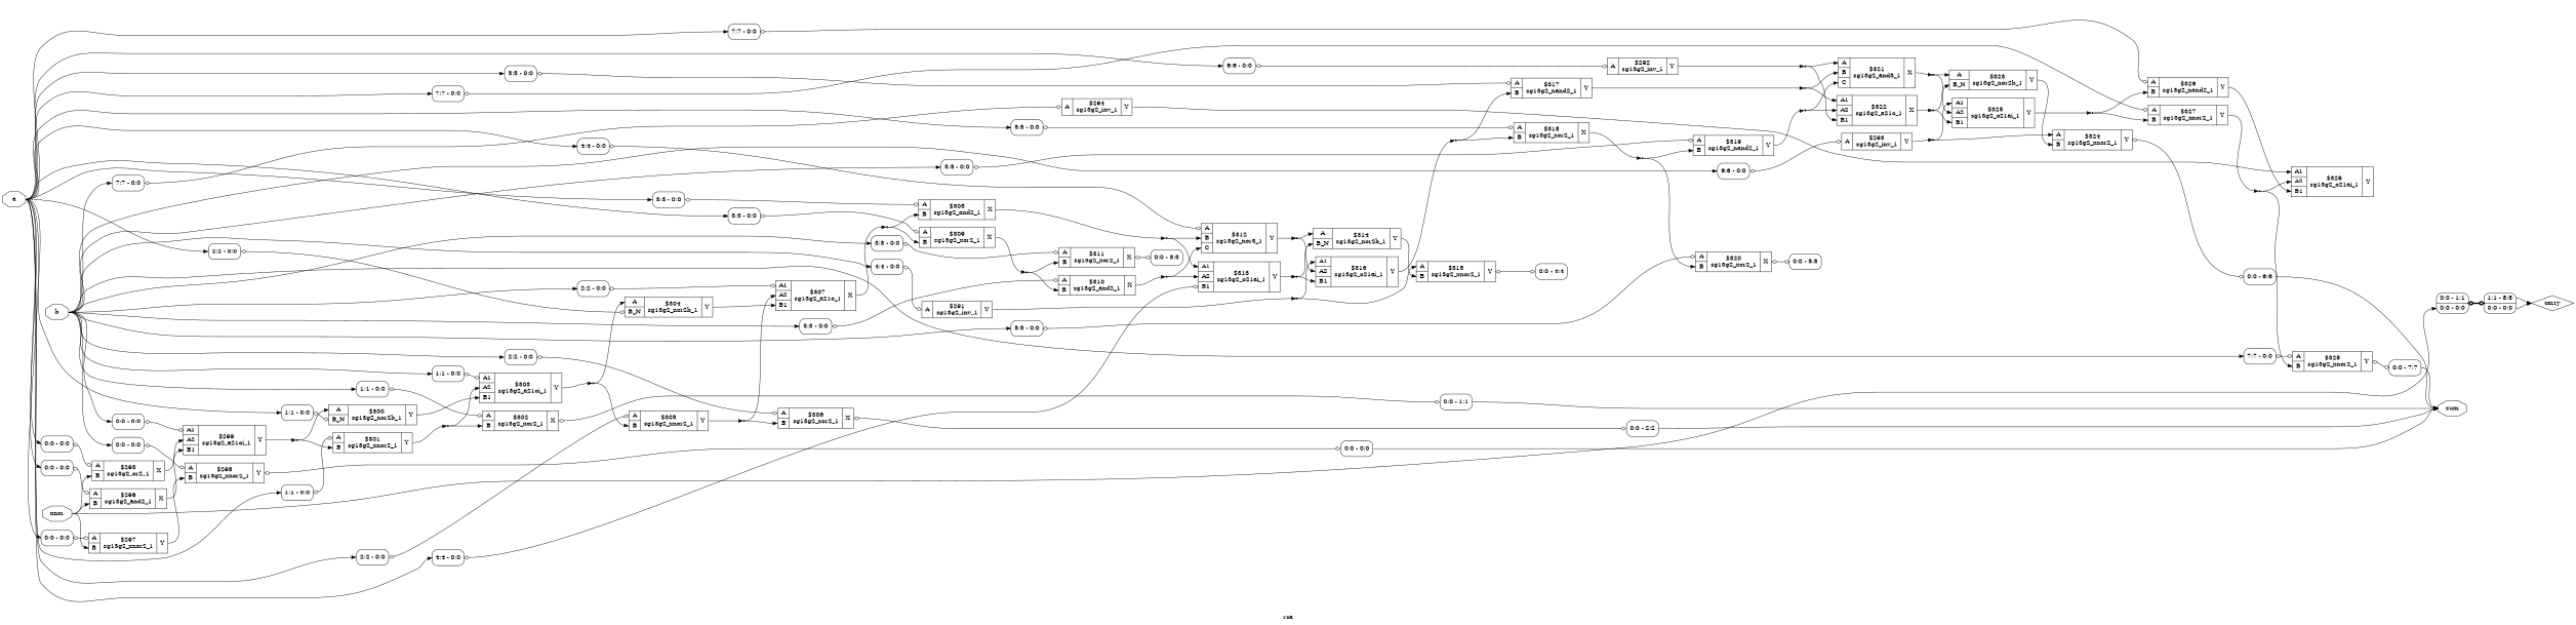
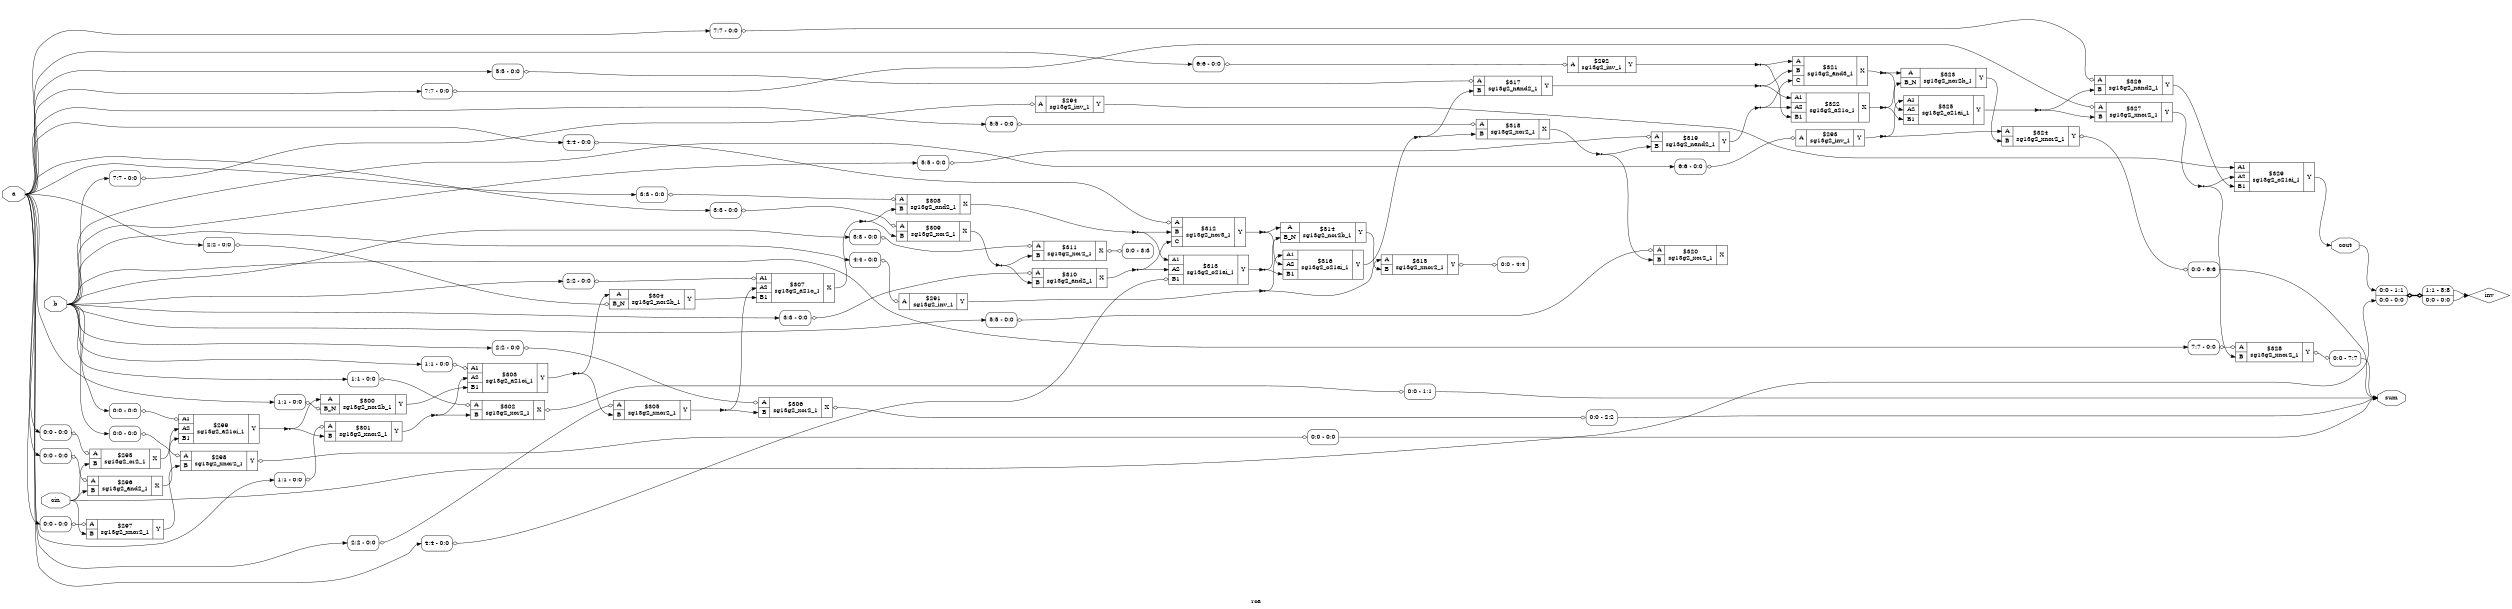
  digraph {
    label=rca
    rankdir=LR
    remincross=true
    node [shape=record]
    edge [color=black fontcolor=black headport=w tailport=e]
    n31 [color=black fontcolor=black label=a shape=octagon]
    x1 [color=black fontcolor=black label="<s0> 6:6 - 0:0 " style=rounded]
    x4 [color=black fontcolor=black label="<s0> 0:0 - 0:0 " style=rounded]
    x5 [color=black fontcolor=black label="<s0> 0:0 - 0:0 " style=rounded]
    x6 [color=black fontcolor=black label="<s0> 0:0 - 0:0 " style=rounded]
    x10 [color=black fontcolor=black label="<s0> 1:1 - 0:0 " style=rounded]
    x11 [color=black fontcolor=black label="<s0> 1:1 - 0:0 " style=rounded]
    x15 [color=black fontcolor=black label="<s0> 2:2 - 0:0 " style=rounded]
    x16 [color=black fontcolor=black label="<s0> 2:2 - 0:0 " style=rounded]
    x20 [color=black fontcolor=black label="<s0> 3:3 - 0:0 " style=rounded]
    x21 [color=black fontcolor=black label="<s0> 3:3 - 0:0 " style=rounded]
    x25 [color=black fontcolor=black label="<s0> 4:4 - 0:0 " style=rounded]
    x26 [color=black fontcolor=black label="<s0> 4:4 - 0:0 " style=rounded]
    x28 [color=black fontcolor=black label="<s0> 5:5 - 0:0 " style=rounded]
    x29 [color=black fontcolor=black label="<s0> 5:5 - 0:0 " style=rounded]
    x34 [color=black fontcolor=black label="<s0> 7:7 - 0:0 " style=rounded]
    x35 [color=black fontcolor=black label="<s0> 7:7 - 0:0 " style=rounded]
    c40 [label="{{<p37> A}|$292\nsg13g2_inv_1|{<p38> Y}}"]
    c45 [label="{{<p37> A|<p43> B}|$295\nsg13g2_or2_1|{<p44> X}}"]
    c46 [label="{{<p37> A|<p43> B}|$296\nsg13g2_and2_1|{<p44> X}}"]
    c47 [label="{{<p37> A|<p43> B}|$297\nsg13g2_xnor2_1|{<p38> Y}}"]
    c54 [label="{{<p37> A|<p53> B_N}|$300\nsg13g2_nor2b_1|{<p38> Y}}"]
    c55 [label="{{<p37> A|<p43> B}|$301\nsg13g2_xnor2_1|{<p38> Y}}"]
    c58 [label="{{<p37> A|<p53> B_N}|$304\nsg13g2_nor2b_1|{<p38> Y}}"]
    c59 [label="{{<p37> A|<p43> B}|$305\nsg13g2_xnor2_1|{<p38> Y}}"]
    c62 [label="{{<p37> A|<p43> B}|$308\nsg13g2_and2_1|{<p44> X}}"]
    c63 [label="{{<p37> A|<p43> B}|$309\nsg13g2_xor2_1|{<p44> X}}"]
    c67 [label="{{<p37> A|<p43> B|<p66> C}|$312\nsg13g2_nor3_1|{<p38> Y}}"]
    c68 [label="{{<p49> A1|<p50> A2|<p51> B1}|$313\nsg13g2_o21ai_1|{<p38> Y}}"]
    c72 [label="{{<p37> A|<p43> B}|$317\nsg13g2_nand2_1|{<p38> Y}}"]
    c73 [label="{{<p37> A|<p43> B}|$318\nsg13g2_xor2_1|{<p44> X}}"]
    c81 [label="{{<p37> A|<p43> B}|$326\nsg13g2_nand2_1|{<p38> Y}}"]
    c82 [label="{{<p37> A|<p43> B}|$327\nsg13g2_xnor2_1|{<p38> Y}}"]
    n32 [color=black fontcolor=black label=b shape=octagon]
    x0 [color=black fontcolor=black label="<s0> 4:4 - 0:0 " style=rounded]
    x2 [color=black fontcolor=black label="<s0> 6:6 - 0:0 " style=rounded]
    x3 [color=black fontcolor=black label="<s0> 7:7 - 0:0 " style=rounded]
    x7 [color=black fontcolor=black label="<s0> 0:0 - 0:0 " style=rounded]
    x9 [color=black fontcolor=black label="<s0> 0:0 - 0:0 " style=rounded]
    x12 [color=black fontcolor=black label="<s0> 1:1 - 0:0 " style=rounded]
    x14 [color=black fontcolor=black label="<s0> 1:1 - 0:0 " style=rounded]
    x17 [color=black fontcolor=black label="<s0> 2:2 - 0:0 " style=rounded]
    x19 [color=black fontcolor=black label="<s0> 2:2 - 0:0 " style=rounded]
    x22 [color=black fontcolor=black label="<s0> 3:3 - 0:0 " style=rounded]
    x23 [color=black fontcolor=black label="<s0> 3:3 - 0:0 " style=rounded]
    x30 [color=black fontcolor=black label="<s0> 5:5 - 0:0 " style=rounded]
    x31 [color=black fontcolor=black label="<s0> 5:5 - 0:0 " style=rounded]
    x36 [color=black fontcolor=black label="<s0> 7:7 - 0:0 " style=rounded]
    c39 [label="{{<p37> A}|$291\nsg13g2_inv_1|{<p38> Y}}"]
    c41 [label="{{<p37> A}|$293\nsg13g2_inv_1|{<p38> Y}}"]
    c42 [label="{{<p37> A}|$294\nsg13g2_inv_1|{<p38> Y}}"]
    c48 [label="{{<p37> A|<p43> B}|$298\nsg13g2_xnor2_1|{<p38> Y}}"]
    c52 [label="{{<p49> A1|<p50> A2|<p51> B1}|$299\nsg13g2_a21oi_1|{<p38> Y}}"]
    c56 [label="{{<p37> A|<p43> B}|$302\nsg13g2_xor2_1|{<p44> X}}"]
    c57 [label="{{<p49> A1|<p50> A2|<p51> B1}|$303\nsg13g2_a21oi_1|{<p38> Y}}"]
    c60 [label="{{<p37> A|<p43> B}|$306\nsg13g2_xor2_1|{<p44> X}}"]
    c61 [label="{{<p49> A1|<p50> A2|<p51> B1}|$307\nsg13g2_a21o_1|{<p44> X}}"]
    c64 [label="{{<p37> A|<p43> B}|$310\nsg13g2_and2_1|{<p44> X}}"]
    c65 [label="{{<p37> A|<p43> B}|$311\nsg13g2_xor2_1|{<p44> X}}"]
    c74 [label="{{<p37> A|<p43> B}|$319\nsg13g2_nand2_1|{<p38> Y}}"]
    c75 [label="{{<p37> A|<p43> B}|$320\nsg13g2_xor2_1|{<p44> X}}"]
    c83 [label="{{<p37> A|<p43> B}|$328\nsg13g2_xnor2_1|{<p38> Y}}"]
-   n33 [color=black fontcolor=black label=carry shape=diamond]
-   n34 [color=black fontcolor=black label=xnor shape=octagon]
+   n33 [color=black fontcolor=black label=inv shape=diamond]
+   n34 [color=black fontcolor=black label=cin shape=octagon]
    x38 [color=black fontcolor=black label="<s1> 0:0 - 1:1 |<s0> 0:0 - 0:0 " style=rounded]
    x39 [color=black fontcolor=black label="<s1> 1:1 - 8:8 |<s0> 0:0 - 0:0 " style=rounded]
+   n35 [color=black fontcolor=black label=cout shape=octagon]
    n36 [color=black fontcolor=black label=sum shape=octagon]
    n1 [shape=point]
    c70 [label="{{<p37> A|<p43> B}|$315\nsg13g2_xnor2_1|{<p38> Y}}"]
    c71 [label="{{<p49> A1|<p50> A2|<p51> B1}|$316\nsg13g2_o21ai_1|{<p38> Y}}"]
    n2 [shape=point]
    c76 [label="{{<p37> A|<p43> B|<p66> C}|$321\nsg13g2_and3_1|{<p44> X}}"]
    c77 [label="{{<p49> A1|<p50> A2|<p51> B1}|$322\nsg13g2_a21o_1|{<p44> X}}"]
    n3 [shape=point]
    c79 [label="{{<p37> A|<p43> B}|$324\nsg13g2_xnor2_1|{<p38> Y}}"]
    c80 [label="{{<p49> A1|<p50> A2|<p51> B1}|$325\nsg13g2_o21ai_1|{<p38> Y}}"]
    c84 [label="{{<p49> A1|<p50> A2|<p51> B1}|$329\nsg13g2_o21ai_1|{<p38> Y}}"]
    n8 [shape=point]
    x8 [color=black fontcolor=black label="<s0> 0:0 - 0:0 " style=rounded]
    n11 [shape=point]
    n10 [shape=point]
    x13 [color=black fontcolor=black label="<s0> 0:0 - 1:1 " style=rounded]
    n14 [shape=point]
    n13 [shape=point]
    x18 [color=black fontcolor=black label="<s0> 0:0 - 2:2 " style=rounded]
    n15 [shape=point]
    n16 [shape=point]
    n17 [shape=point]
    x24 [color=black fontcolor=black label="<s0> 0:0 - 3:3 " style=rounded]
    n18 [shape=point]
    c69 [label="{{<p37> A|<p53> B_N}|$314\nsg13g2_nor2b_1|{<p38> Y}}"]
    n19 [shape=point]
    x27 [color=black fontcolor=black label="<s0> 0:0 - 4:4 " style=rounded]
    n21 [shape=point]
    n22 [shape=point]
    n23 [shape=point]
    n24 [shape=point]
-   x32 [color=black fontcolor=black label="<s0> 0:0 - 5:5 " style=rounded]
    n25 [shape=point]
    c78 [label="{{<p37> A|<p53> B_N}|$323\nsg13g2_nor2b_1|{<p38> Y}}"]
    n26 [shape=point]
    x33 [color=black fontcolor=black label="<s0> 0:0 - 6:6 " style=rounded]
    n28 [shape=point]
    n30 [shape=point]
    x37 [color=black fontcolor=black label="<s0> 0:0 - 7:7 " style=rounded]
    n31 -> x1 [headport="s0:w"]
    n31 -> x4 [headport="s0:w"]
    n31 -> x5 [headport="s0:w"]
    n31 -> x6 [headport="s0:w"]
    n31 -> x10 [headport="s0:w"]
    n31 -> x11 [headport="s0:w"]
    n31 -> x15 [headport="s0:w"]
    n31 -> x16 [headport="s0:w"]
    n31 -> x20 [headport="s0:w"]
    n31 -> x21 [headport="s0:w"]
    n31 -> x25 [headport="s0:w"]
    n31 -> x26 [headport="s0:w"]
    n31 -> x28 [headport="s0:w"]
    n31 -> x29 [headport="s0:w"]
    n31 -> x34 [headport="s0:w"]
    n31 -> x35 [headport="s0:w"]
    x1 -> c40 [arrowhead=odiamond arrowtail=odiamond dir=both headport="p37:w"]
    x4 -> c45 [arrowhead=odiamond arrowtail=odiamond dir=both headport="p37:w"]
    x5 -> c46 [arrowhead=odiamond arrowtail=odiamond dir=both headport="p37:w"]
    x6 -> c47 [arrowhead=odiamond arrowtail=odiamond dir=both headport="p37:w"]
    x10 -> c54 [arrowhead=odiamond arrowtail=odiamond dir=both headport="p53:w"]
    x11 -> c55 [arrowhead=odiamond arrowtail=odiamond dir=both headport="p37:w"]
    x15 -> c58 [arrowhead=odiamond arrowtail=odiamond dir=both headport="p53:w"]
    x16 -> c59 [arrowhead=odiamond arrowtail=odiamond dir=both headport="p37:w"]
    x20 -> c62 [arrowhead=odiamond arrowtail=odiamond dir=both headport="p37:w"]
    x21 -> c63 [arrowhead=odiamond arrowtail=odiamond dir=both headport="p37:w"]
    x25 -> c67 [arrowhead=odiamond arrowtail=odiamond dir=both headport="p37:w"]
    x26 -> c68 [arrowhead=odiamond arrowtail=odiamond dir=both headport="p51:w"]
    x28 -> c72 [arrowhead=odiamond arrowtail=odiamond dir=both headport="p37:w"]
    x29 -> c73 [arrowhead=odiamond arrowtail=odiamond dir=both headport="p37:w"]
    x34 -> c81 [arrowhead=odiamond arrowtail=odiamond dir=both headport="p37:w"]
    x35 -> c82 [arrowhead=odiamond arrowtail=odiamond dir=both headport="p37:w"]
    c40 -> n2 [tailport="p38:e"]
    c45 -> c52 [headport="p50:w" tailport="p44:e"]
    c46 -> c52 [headport="p51:w" tailport="p44:e"]
    c47 -> c48 [headport="p43:w" tailport="p38:e"]
    c54 -> c57 [headport="p51:w" tailport="p38:e"]
    c55 -> n10 [tailport="p38:e"]
    c58 -> c61 [headport="p51:w" tailport="p38:e"]
    c59 -> n13 [tailport="p38:e"]
    c62 -> n15 [tailport="p44:e"]
    c63 -> n16 [tailport="p44:e"]
    c67 -> n18 [tailport="p38:e"]
    c68 -> n19 [tailport="p38:e"]
    c72 -> n22 [tailport="p38:e"]
    c73 -> n23 [tailport="p44:e"]
    c81 -> c84 [headport="p51:w" tailport="p38:e"]
    c82 -> n30 [tailport="p38:e"]
    n32 -> x0 [headport="s0:w"]
    n32 -> x2 [headport="s0:w"]
    n32 -> x3 [headport="s0:w"]
    n32 -> x7 [headport="s0:w"]
    n32 -> x9 [headport="s0:w"]
    n32 -> x12 [headport="s0:w"]
    n32 -> x14 [headport="s0:w"]
    n32 -> x17 [headport="s0:w"]
    n32 -> x19 [headport="s0:w"]
    n32 -> x22 [headport="s0:w"]
    n32 -> x23 [headport="s0:w"]
    n32 -> x30 [headport="s0:w"]
    n32 -> x31 [headport="s0:w"]
    n32 -> x36 [headport="s0:w"]
    x0 -> c39 [arrowhead=odiamond arrowtail=odiamond dir=both headport="p37:w"]
    x2 -> c41 [arrowhead=odiamond arrowtail=odiamond dir=both headport="p37:w"]
    x3 -> c42 [arrowhead=odiamond arrowtail=odiamond dir=both headport="p37:w"]
    x7 -> c48 [arrowhead=odiamond arrowtail=odiamond dir=both headport="p37:w"]
    x9 -> c52 [arrowhead=odiamond arrowtail=odiamond dir=both headport="p49:w"]
    x12 -> c56 [arrowhead=odiamond arrowtail=odiamond dir=both headport="p37:w"]
    x14 -> c57 [arrowhead=odiamond arrowtail=odiamond dir=both headport="p49:w"]
    x17 -> c60 [arrowhead=odiamond arrowtail=odiamond dir=both headport="p37:w"]
    x19 -> c61 [arrowhead=odiamond arrowtail=odiamond dir=both headport="p49:w"]
    x22 -> c64 [arrowhead=odiamond arrowtail=odiamond dir=both headport="p37:w"]
    x23 -> c65 [arrowhead=odiamond arrowtail=odiamond dir=both headport="p37:w"]
    x30 -> c74 [arrowhead=odiamond arrowtail=odiamond dir=both headport="p37:w"]
    x31 -> c75 [arrowhead=odiamond arrowtail=odiamond dir=both headport="p37:w"]
    x36 -> c83 [arrowhead=odiamond arrowtail=odiamond dir=both headport="p37:w"]
    c39 -> n1 [tailport="p38:e"]
    c41 -> n3 [tailport="p38:e"]
    c42 -> c84 [headport="p49:w" tailport="p38:e"]
    c48 -> x8 [arrowhead=odiamond arrowtail=odiamond dir=both tailport="p38:e"]
    c52 -> n8 [tailport="p38:e"]
    c56 -> x13 [arrowhead=odiamond arrowtail=odiamond dir=both tailport="p44:e"]
    c57 -> n11 [tailport="p38:e"]
    c60 -> x18 [arrowhead=odiamond arrowtail=odiamond dir=both tailport="p44:e"]
    c61 -> n14 [tailport="p44:e"]
    c64 -> n17 [tailport="p44:e"]
    c65 -> x24 [arrowhead=odiamond arrowtail=odiamond dir=both tailport="p44:e"]
    c74 -> n24 [tailport="p38:e"]
-   c75 -> x32 [arrowhead=odiamond arrowtail=odiamond dir=both tailport="p44:e"]
    c83 -> x37 [arrowhead=odiamond arrowtail=odiamond dir=both tailport="p38:e"]
    n34 -> c45 [headport="p43:w"]
    n34 -> c46 [headport="p43:w"]
    n34 -> c47 [headport="p43:w"]
    n34 -> x38 [headport="s0:w"]
    x38 -> x39 [arrowhead=odiamond arrowtail=odiamond dir=both style="setlinewidth(3)"]
    x39 -> n33 [tailport="s0:e"]
    x39 -> n33 [tailport="s1:e"]
+   n35 -> x38 [headport="s1:w"]
    n1 -> c70 [headport="p37:w"]
    n1 -> c71 [headport="p49:w"]
    c70 -> x27 [arrowhead=odiamond arrowtail=odiamond dir=both tailport="p38:e"]
    c71 -> n21 [tailport="p38:e"]
    n2 -> c76 [headport="p37:w"]
    n2 -> c77 [headport="p51:w"]
    c76 -> n25 [tailport="p44:e"]
    c77 -> n26 [tailport="p44:e"]
    n3 -> c79 [headport="p37:w"]
    n3 -> c80 [headport="p49:w"]
    c79 -> x33 [arrowhead=odiamond arrowtail=odiamond dir=both tailport="p38:e"]
    c80 -> n28 [tailport="p38:e"]
+   c84 -> n35 [tailport="p38:e"]
    n8 -> c54 [headport="p37:w"]
    n8 -> c55 [headport="p43:w"]
    x8 -> n36 [tailport="s0:e"]
    n11 -> c58 [headport="p37:w"]
    n11 -> c59 [headport="p43:w"]
    n10 -> c56 [headport="p43:w"]
    n10 -> c57 [headport="p50:w"]
    x13 -> n36 [tailport="s0:e"]
    n14 -> c62 [headport="p43:w"]
    n14 -> c63 [headport="p43:w"]
    n13 -> c60 [headport="p43:w"]
    n13 -> c61 [headport="p50:w"]
    x18 -> n36 [tailport="s0:e"]
    n15 -> c67 [headport="p43:w"]
    n15 -> c68 [headport="p49:w"]
    n16 -> c64 [headport="p43:w"]
    n16 -> c65 [headport="p43:w"]
    n17 -> c67 [headport="p66:w"]
    n17 -> c68 [headport="p50:w"]
    n18 -> c71 [headport="p50:w"]
    n18 -> c69 [headport="p37:w"]
    c69 -> c70 [headport="p43:w" tailport="p38:e"]
    n19 -> c71 [headport="p51:w"]
    n19 -> c69 [headport="p53:w"]
    n21 -> c72 [headport="p43:w"]
    n21 -> c73 [headport="p43:w"]
    n22 -> c76 [headport="p43:w"]
    n22 -> c77 [headport="p49:w"]
    n23 -> c74 [headport="p43:w"]
    n23 -> c75 [headport="p43:w"]
    n24 -> c76 [headport="p66:w"]
    n24 -> c77 [headport="p50:w"]
    n25 -> c80 [headport="p50:w"]
    n25 -> c78 [headport="p37:w"]
    c78 -> c79 [headport="p43:w" tailport="p38:e"]
    n26 -> c80 [headport="p51:w"]
    n26 -> c78 [headport="p53:w"]
    x33 -> n36 [arrowhead=odiamond tailport="s0:e"]
    n28 -> c81 [headport="p43:w"]
    n28 -> c82 [headport="p43:w"]
    n30 -> c83 [headport="p43:w"]
    n30 -> c84 [headport="p50:w"]
    x37 -> n36 [tailport="s0:e"]
  }
